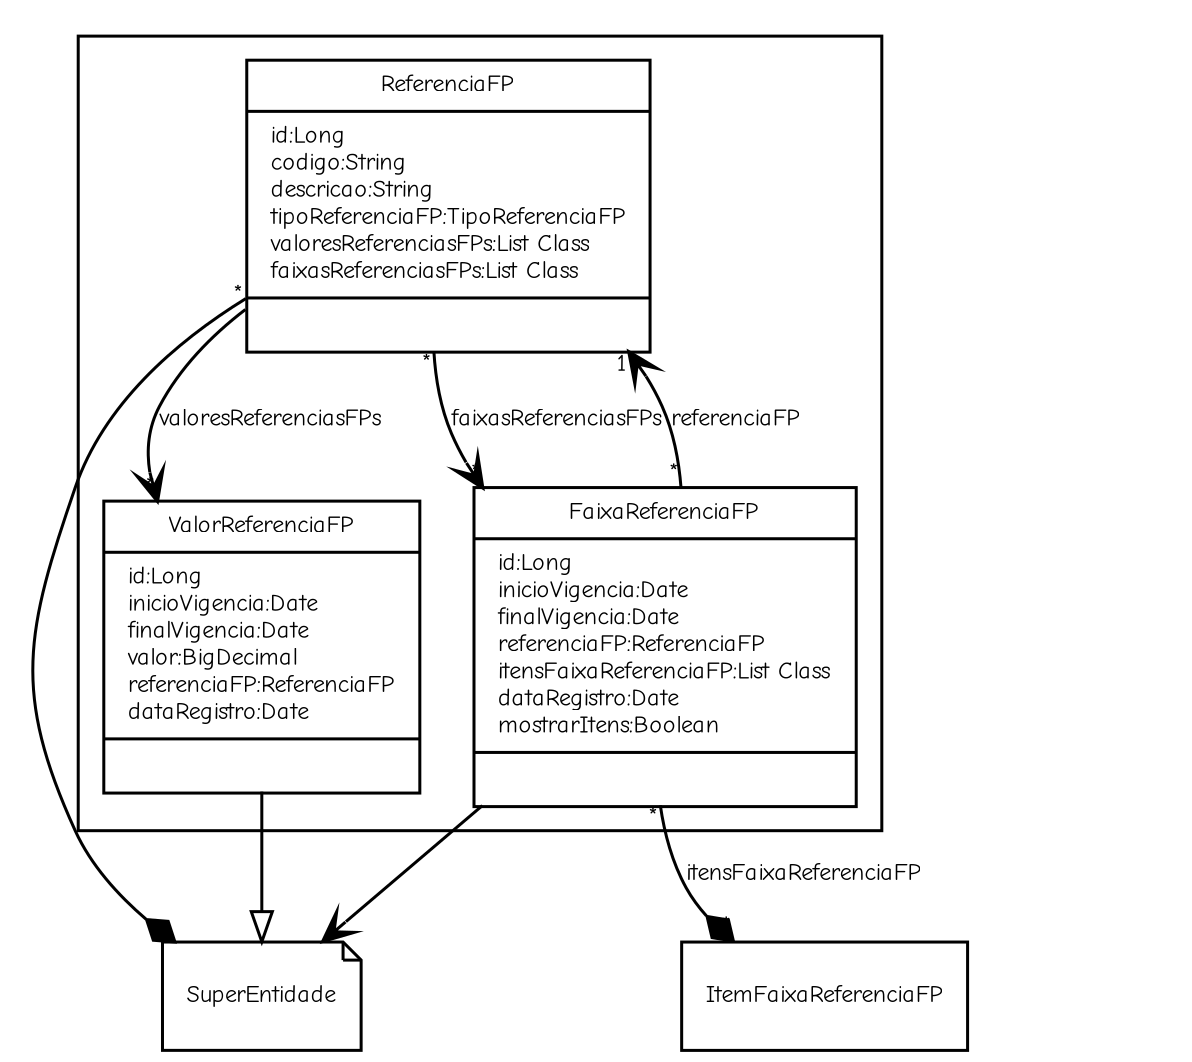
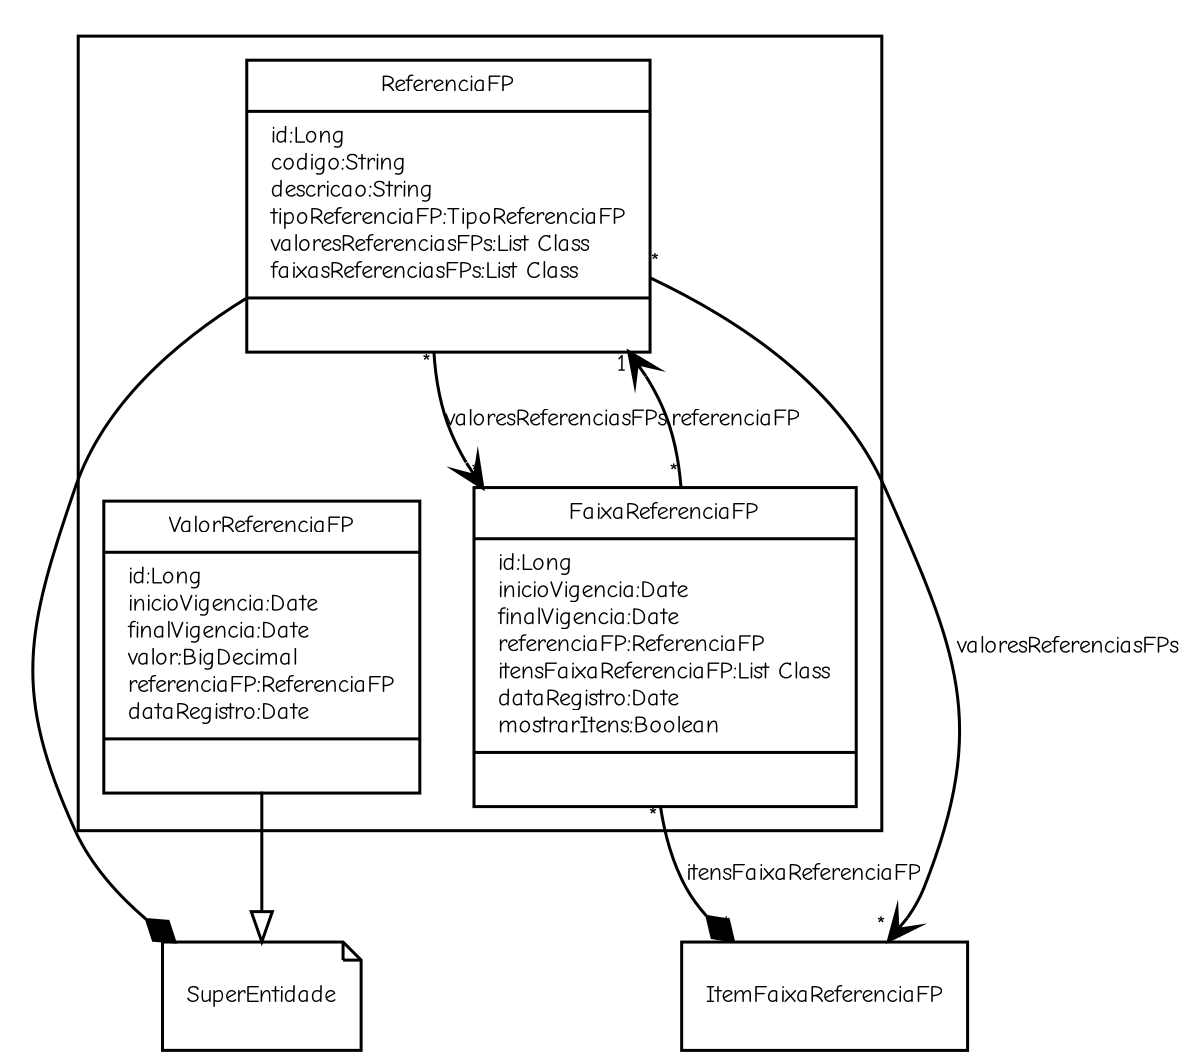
  digraph {
    fontname="Comic Neue"
    fontsize=8
    node [fontname="Comic Neue" fontsize=8 shape=record]
    edge [arrowhead=vee fontname="Comic Neue" fontsize=8 taillabel="*"]
    n1 [label="{ReferenciaFP|id:Long\lcodigo:String\ldescricao:String\ltipoReferenciaFP:TipoReferenciaFP\lvaloresReferenciasFPs:List Class\lfaixasReferenciasFPs:List Class\l|\l}"]
    n2 [label="{ValorReferenciaFP|id:Long\linicioVigencia:Date\lfinalVigencia:Date\lvalor:BigDecimal\lreferenciaFP:ReferenciaFP\ldataRegistro:Date\l|\l}"]
    n3 [label="{FaixaReferenciaFP|id:Long\linicioVigencia:Date\lfinalVigencia:Date\lreferenciaFP:ReferenciaFP\litensFaixaReferenciaFP:List Class\ldataRegistro:Date\lmostrarItens:Boolean\l|\l}"]
    SuperEntidade [shape=note]
    ItemFaixaReferenciaFP [shape=box]
    subgraph cluster_1 {
      n1
      n2
      n3
    }
-   n1 -> n2 [headlabel="*" label=valoresReferenciasFPs]
-   n1 -> n3 [headlabel="*" label=faixasReferenciasFPs]
+   n1 -> ItemFaixaReferenciaFP [headlabel="*" label=valoresReferenciasFPs]
+   n1 -> n3 [headlabel="*" label=valoresReferenciasFPs]
    n1 -> SuperEntidade [arrowhead=diamond taillabel=""]
    n2 -> SuperEntidade [arrowhead=onormal taillabel=""]
    n3 -> n1 [headlabel=1 label=referenciaFP]
-   n3 -> SuperEntidade [taillabel=""]
    n3 -> ItemFaixaReferenciaFP [arrowhead=diamond headlabel="*" label=itensFaixaReferenciaFP]
  }
